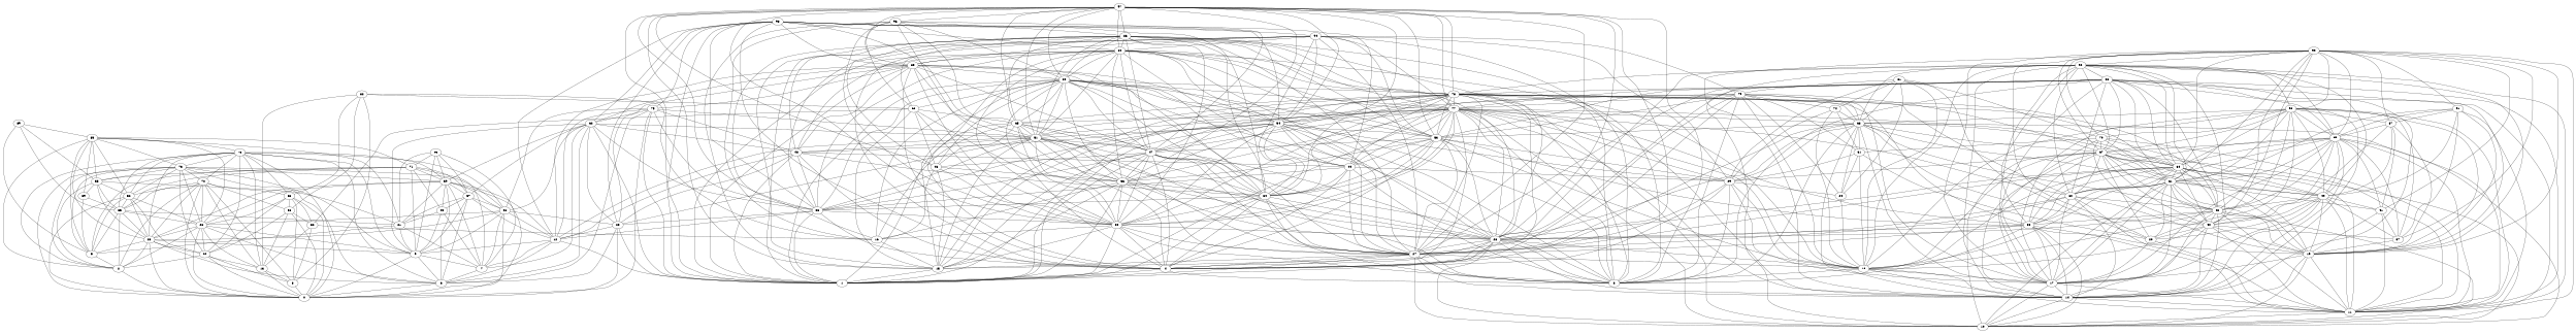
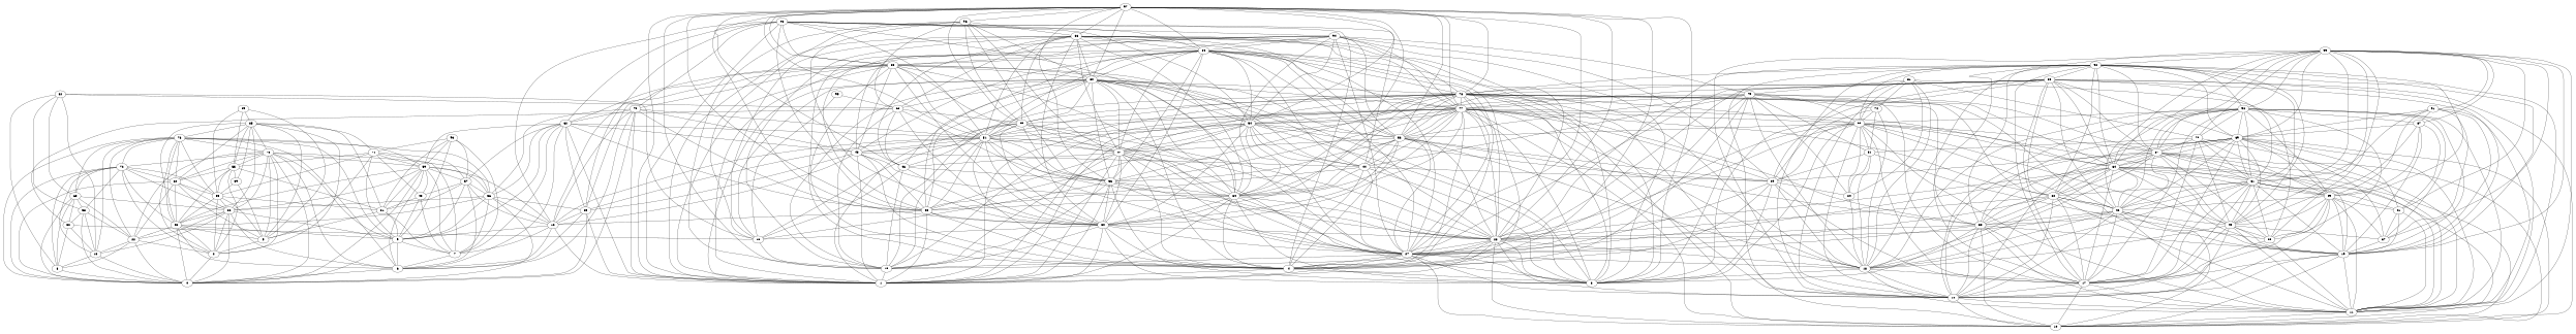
  digraph {
    rankdir=BT
    edge [arrowhead=both]
    0
    2
    6
    8
    9
    13
    22
    23
    25
    26
    52
    56
    58
    59
    63
    72
    73
    75
    76
    5
    35
    55
    85
    12
    62
    7
    57
    32
    82
    21
    71
    43
    93
    33
    48
    83
    98
    51
    39
    89
    66
    34
    47
    54
    80
    84
    97
    44
    94
    65
    77
    78
    86
    1
    4
    15
    27
    28
    30
    36
    29
    79
    53
    16
    46
    96
    38
    68
    88
    64
    60
    42
    92
    67
    31
    74
    81
+   95
    61
    69
    90
    99
    49
    3
    18
    40
    24
    70
    91
    87
    10
    11
    14
    17
    19
    20
    41
    37
    0 -> 2
    0 -> 6
    0 -> 8
    0 -> 9
    0 -> 13
    0 -> 22
    0 -> 23
    0 -> 25
    0 -> 26
    0 -> 52
    0 -> 56
    0 -> 58
    0 -> 59
    0 -> 63
    0 -> 72
    0 -> 73
    0 -> 75
    0 -> 76
    2 -> 22
    2 -> 23
    2 -> 26
    2 -> 72
    2 -> 73
    2 -> 76
    2 -> 5
    2 -> 35
    2 -> 55
    2 -> 85
    6 -> 9
    6 -> 23
    6 -> 25
    6 -> 26
    6 -> 59
    6 -> 73
    6 -> 75
    6 -> 76
    6 -> 12
    6 -> 62
    6 -> 7
    6 -> 57
    8 -> 13
    8 -> 22
    8 -> 63
    8 -> 72
    8 -> 32
    8 -> 82
    9 -> 23
    9 -> 26
    9 -> 56
    9 -> 73
    9 -> 76
    9 -> 12
    9 -> 62
    9 -> 57
    9 -> 21
    9 -> 71
    9 -> 43
    9 -> 93
    13 -> 22
    13 -> 26
    13 -> 58
    13 -> 72
    13 -> 76
    13 -> 32
    13 -> 82
    22 -> 23
    22 -> 26
    22 -> 52
    22 -> 58
    22 -> 63
    22 -> 73
    22 -> 76
    23 -> 26
    23 -> 52
    23 -> 56
    23 -> 59
    23 -> 72
    23 -> 76
    23 -> 35
    23 -> 55
    23 -> 85
    25 -> 56
    25 -> 62
-   25 -> 33
    25 -> 48
    25 -> 83
    25 -> 98
    25 -> 51
    26 -> 52
    26 -> 56
    26 -> 59
    26 -> 63
    26 -> 72
    26 -> 73
    26 -> 35
    26 -> 85
    52 -> 72
    52 -> 73
    52 -> 76
    52 -> 55
    52 -> 85
    56 -> 59
    56 -> 73
    56 -> 75
    56 -> 76
    56 -> 62
    56 -> 57
    58 -> 63
    58 -> 72
    58 -> 82
    59 -> 73
    59 -> 76
    59 -> 62
    59 -> 71
    59 -> 93
    63 -> 72
    63 -> 76
    63 -> 82
    72 -> 73
    72 -> 76
    73 -> 76
    73 -> 85
    75 -> 83
    75 -> 98
    76 -> 85
    5 -> 23
    5 -> 52
    5 -> 73
    5 -> 35
    5 -> 85
    5 -> 21
    5 -> 71
    5 -> 39
    5 -> 89
    35 -> 52
    35 -> 72
    35 -> 76
    35 -> 55
    35 -> 71
    35 -> 39
    35 -> 89
    55 -> 73
    55 -> 85
    55 -> 71
    55 -> 89
    85 -> 89
    12 -> 25
    12 -> 56
    12 -> 59
    12 -> 75
    12 -> 57
    12 -> 33
    12 -> 48
    12 -> 83
    12 -> 98
    12 -> 51
    62 -> 75
    62 -> 83
    62 -> 98
    7 -> 9
    7 -> 56
    7 -> 59
    7 -> 12
    7 -> 62
    7 -> 21
    7 -> 71
    7 -> 43
    7 -> 93
    57 -> 59
    57 -> 62
    57 -> 71
    57 -> 93
    32 -> 58
    32 -> 63
    32 -> 66
    21 -> 59
    21 -> 35
    21 -> 55
    21 -> 85
    21 -> 57
    21 -> 43
    21 -> 93
    71 -> 85
    71 -> 93
    43 -> 59
    43 -> 57
    43 -> 71
    33 -> 75
    33 -> 62
    33 -> 48
    33 -> 98
    33 -> 51
    33 -> 34
    33 -> 47
    33 -> 54
    33 -> 80
    33 -> 84
    33 -> 97
    33 -> 44
    33 -> 94
    48 -> 75
    48 -> 62
    48 -> 83
    48 -> 51
    48 -> 54
    48 -> 84
    48 -> 94
    83 -> 98
    83 -> 84
    83 -> 97
    83 -> 94
    51 -> 75
    51 -> 62
    51 -> 83
    51 -> 98
    51 -> 54
    51 -> 80
    51 -> 84
    51 -> 97
    51 -> 65
    51 -> 77
    51 -> 78
    51 -> 86
    39 -> 55
    39 -> 85
    66 -> 82
    66 -> 80
    66 -> 86
    66 -> 96
+   66 -> 95
    34 -> 48
    34 -> 83
    34 -> 98
    34 -> 51
    34 -> 47
    34 -> 54
    34 -> 80
    34 -> 97
    34 -> 44
    34 -> 94
    34 -> 77
    34 -> 78
    34 -> 86
    34 -> 36
    34 -> 53
    47 -> 83
    47 -> 51
    47 -> 54
    47 -> 80
    47 -> 84
    47 -> 65
    47 -> 77
    47 -> 78
    47 -> 86
    47 -> 53
    47 -> 96
    54 -> 83
    54 -> 98
    54 -> 80
    54 -> 84
    54 -> 97
    54 -> 94
    54 -> 77
    54 -> 78
    54 -> 79
    80 -> 83
    80 -> 84
    80 -> 97
    80 -> 86
    80 -> 96
    84 -> 98
    84 -> 97
    84 -> 94
    84 -> 86
    44 -> 48
    44 -> 83
    44 -> 98
    44 -> 54
    44 -> 84
    44 -> 77
    44 -> 79
    44 -> 53
    94 -> 98
    65 -> 66
    65 -> 80
    65 -> 97
    65 -> 77
    65 -> 78
    65 -> 86
    65 -> 96
    77 -> 80
    77 -> 84
    77 -> 97
    77 -> 94
    77 -> 78
    77 -> 86
    77 -> 79
    77 -> 88
    78 -> 80
    78 -> 84
    78 -> 97
    78 -> 86
    78 -> 88
    78 -> 92
    86 -> 97
    86 -> 96
    1 -> 25
    1 -> 75
    1 -> 12
    1 -> 62
    1 -> 33
    1 -> 48
    1 -> 83
    1 -> 98
    1 -> 34
    1 -> 47
    1 -> 54
    1 -> 80
    1 -> 84
    1 -> 97
    1 -> 65
    1 -> 77
    1 -> 78
    1 -> 86
    1 -> 4
    1 -> 15
    1 -> 27
    1 -> 28
    1 -> 30
    1 -> 36
    4 -> 33
    4 -> 48
    4 -> 83
    4 -> 98
    4 -> 51
    4 -> 34
    4 -> 47
    4 -> 80
    4 -> 84
    4 -> 97
    4 -> 44
    4 -> 94
    4 -> 77
    4 -> 78
    4 -> 27
    4 -> 28
    4 -> 30
    4 -> 29
    4 -> 79
    4 -> 53
    15 -> 51
    15 -> 66
    15 -> 47
    15 -> 80
    15 -> 97
    15 -> 77
    15 -> 78
    15 -> 86
    15 -> 27
    15 -> 28
    15 -> 30
    15 -> 36
    15 -> 16
    15 -> 46
    15 -> 96
    27 -> 51
    27 -> 34
    27 -> 47
    27 -> 54
    27 -> 80
    27 -> 84
    27 -> 97
    27 -> 44
    27 -> 94
    27 -> 65
    27 -> 78
    27 -> 86
    27 -> 28
    27 -> 30
    27 -> 36
    27 -> 29
    27 -> 79
    27 -> 53
    27 -> 38
    27 -> 68
    27 -> 88
    27 -> 64
    27 -> 60
    28 -> 51
    28 -> 34
    28 -> 47
    28 -> 54
    28 -> 80
    28 -> 84
    28 -> 97
    28 -> 65
    28 -> 77
    28 -> 86
    28 -> 30
    28 -> 36
    28 -> 53
    28 -> 38
    28 -> 68
    28 -> 88
    28 -> 64
    28 -> 60
    28 -> 42
    28 -> 92
    30 -> 33
    30 -> 83
    30 -> 51
    30 -> 66
    30 -> 34
    30 -> 47
    30 -> 54
    30 -> 84
    30 -> 97
    30 -> 65
    30 -> 77
    30 -> 78
    30 -> 86
    30 -> 36
    30 -> 53
    30 -> 46
    30 -> 96
    36 -> 51
    36 -> 66
    36 -> 47
    36 -> 80
    36 -> 84
    36 -> 97
    36 -> 65
    36 -> 77
    36 -> 78
    36 -> 53
    36 -> 46
    36 -> 96
    29 -> 54
    29 -> 44
    29 -> 94
    29 -> 77
    29 -> 53
    29 -> 68
    29 -> 67
    29 -> 31
    29 -> 74
    29 -> 81
    79 -> 94
    79 -> 81
    53 -> 54
    53 -> 80
    53 -> 84
    53 -> 97
    53 -> 94
    53 -> 77
    53 -> 78
    53 -> 86
    53 -> 79
    53 -> 68
    53 -> 88
    16 -> 32
    16 -> 82
    16 -> 80
    16 -> 65
    16 -> 86
    16 -> 30
    16 -> 36
    16 -> 46
    16 -> 96
+   16 -> 95
    46 -> 66
    46 -> 47
    46 -> 80
    46 -> 97
    46 -> 65
    46 -> 86
    96 -> 97
    38 -> 77
    38 -> 78
    38 -> 53
    38 -> 64
    38 -> 60
    38 -> 42
    38 -> 92
    38 -> 67
    38 -> 61
    38 -> 69
    68 -> 77
    68 -> 78
    68 -> 79
    68 -> 92
    68 -> 74
    68 -> 81
    68 -> 90
    88 -> 92
    64 -> 77
    64 -> 78
    64 -> 68
    64 -> 88
    64 -> 92
    64 -> 67
    64 -> 69
    64 -> 90
    64 -> 99
    60 -> 77
    60 -> 78
    60 -> 88
    60 -> 64
    60 -> 92
    60 -> 67
    60 -> 61
    60 -> 69
    42 -> 78
    42 -> 68
    42 -> 88
    42 -> 64
    42 -> 60
    42 -> 67
    42 -> 61
    42 -> 69
    42 -> 90
    42 -> 99
    42 -> 49
    92 -> 99
    67 -> 79
    67 -> 68
    67 -> 88
    67 -> 92
    67 -> 69
    67 -> 90
    67 -> 99
    67 -> 70
    31 -> 79
    31 -> 68
    31 -> 74
    31 -> 70
    74 -> 79
    74 -> 81
    61 -> 68
    61 -> 88
    61 -> 64
    61 -> 92
    61 -> 67
    61 -> 69
    61 -> 90
    61 -> 99
    61 -> 70
    61 -> 91
    69 -> 88
    69 -> 92
    69 -> 90
    69 -> 99
    69 -> 91
    69 -> 87
    90 -> 92
    90 -> 99
    49 -> 64
    49 -> 92
    49 -> 67
    49 -> 61
    49 -> 69
    49 -> 90
    49 -> 70
    49 -> 91
    49 -> 87
    3 -> 34
    3 -> 47
    3 -> 54
    3 -> 80
    3 -> 84
    3 -> 97
    3 -> 44
    3 -> 94
    3 -> 77
    3 -> 78
    3 -> 86
    3 -> 4
    3 -> 27
    3 -> 28
    3 -> 30
    3 -> 36
    3 -> 29
    3 -> 79
    3 -> 38
    3 -> 68
    3 -> 88
    3 -> 18
    18 -> 77
    18 -> 78
    18 -> 27
    18 -> 28
    18 -> 29
    18 -> 79
    18 -> 53
    18 -> 64
    18 -> 42
    18 -> 92
    18 -> 67
    18 -> 31
    18 -> 74
    18 -> 81
    18 -> 61
    18 -> 90
    18 -> 40
    18 -> 24
    40 -> 68
    40 -> 64
    40 -> 42
    40 -> 92
    40 -> 67
    40 -> 61
    40 -> 69
    40 -> 99
    40 -> 49
    40 -> 70
    40 -> 87
    24 -> 29
    24 -> 79
    24 -> 68
    24 -> 31
    24 -> 81
    70 -> 81
    70 -> 90
    70 -> 99
    91 -> 99
    87 -> 90
    87 -> 99
    87 -> 91
    10 -> 77
    10 -> 78
    10 -> 27
    10 -> 28
    10 -> 38
    10 -> 88
    10 -> 64
    10 -> 42
    10 -> 92
    10 -> 67
    10 -> 61
    10 -> 69
    10 -> 11
    10 -> 14
    10 -> 17
    10 -> 19
    11 -> 38
    11 -> 68
    11 -> 88
    11 -> 64
    11 -> 60
    11 -> 42
    11 -> 92
    11 -> 67
    11 -> 69
    11 -> 90
    11 -> 99
    11 -> 49
    11 -> 18
    11 -> 40
    11 -> 70
    11 -> 91
    11 -> 14
    11 -> 17
    11 -> 19
    11 -> 20
    11 -> 41
    14 -> 77
    14 -> 78
    14 -> 27
    14 -> 28
    14 -> 38
    14 -> 68
    14 -> 88
    14 -> 60
    14 -> 42
    14 -> 92
    14 -> 67
    14 -> 61
    14 -> 69
    14 -> 90
    14 -> 99
    14 -> 49
    14 -> 18
    14 -> 40
    14 -> 17
    14 -> 19
    17 -> 29
    17 -> 79
    17 -> 38
    17 -> 68
    17 -> 88
    17 -> 64
    17 -> 60
    17 -> 42
    17 -> 92
    17 -> 61
    17 -> 69
    17 -> 90
    17 -> 99
    17 -> 49
    17 -> 18
    17 -> 40
    17 -> 70
    17 -> 19
    17 -> 20
    19 -> 38
    19 -> 88
    19 -> 64
    19 -> 60
    19 -> 42
    19 -> 92
    19 -> 67
    19 -> 61
    19 -> 90
    19 -> 99
    19 -> 49
    19 -> 40
    19 -> 91
    19 -> 87
    19 -> 41
    19 -> 37
    20 -> 67
    20 -> 31
    20 -> 81
    20 -> 61
    20 -> 90
    20 -> 99
    20 -> 49
    20 -> 40
    41 -> 61
    41 -> 69
    41 -> 99
    41 -> 49
    41 -> 87
    37 -> 69
    37 -> 90
    37 -> 99
    37 -> 49
    37 -> 40
    37 -> 91
    37 -> 41
  }
